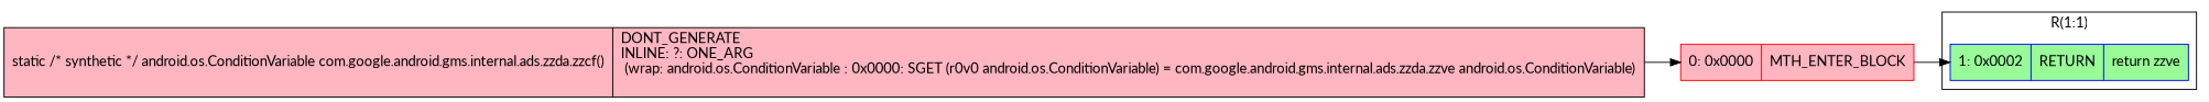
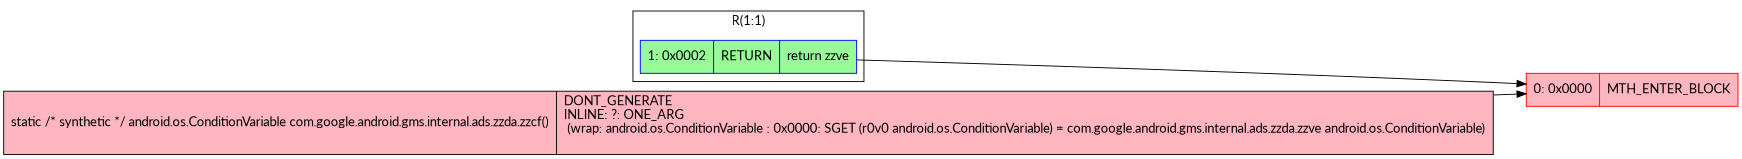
  digraph {
    rankdir=LR
    fontname=Lato
    node [shape=record style=filled fillcolor=lightpink fontname=Lato]
    edge [fontname=Lato]
    n1 [color=blue label="{1\:\ 0x0002|RETURN\l|return zzve\l}" fillcolor=palegreen]
    n2 [color=red label="{0\:\ 0x0000|MTH_ENTER_BLOCK\l}"]
    n3 [label="{static \/* synthetic *\/ android.os.ConditionVariable com.google.android.gms.internal.ads.zzda.zzcf()  | DONT_GENERATE\lINLINE: ?: ONE_ARG  \l  (wrap: android.os.ConditionVariable : 0x0000: SGET  (r0v0 android.os.ConditionVariable) =  com.google.android.gms.internal.ads.zzda.zzve android.os.ConditionVariable)\l\l}"]
    subgraph cluster_1 {
      label="R(1:1)"
      n1
    }
-   n2 -> n1
+   n1 -> n2
    n3 -> n2
  }
